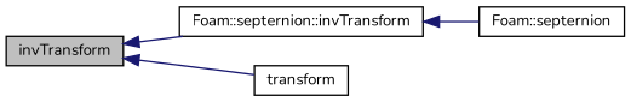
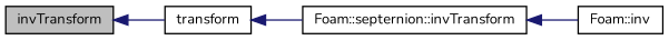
  digraph {
    fontname=Nunito
    rankdir=LR
    node [color=black fontname=Nunito fontsize=10 shape=record]
    edge [color=midnightblue dir=back fontname=Nunito fontsize=10 labelfontname=FreeSans labelfontsize=10 style=solid]
    n1 [fillcolor=grey75 fontcolor=black height=0.2 label=invTransform style=filled width=0.4]
    n2 [height=0.2 label="Foam::septernion::invTransform" width=0.4]
    n3 [height=0.2 label=transform width=0.4]
-   n4 [height=0.2 label="Foam::septernion" width=0.4]
-   n1 -> n2
+   n4 [height=0.2 label="Foam::inv" width=0.4]
+   n3 -> n2
    n1 -> n3
    n2 -> n4
  }
